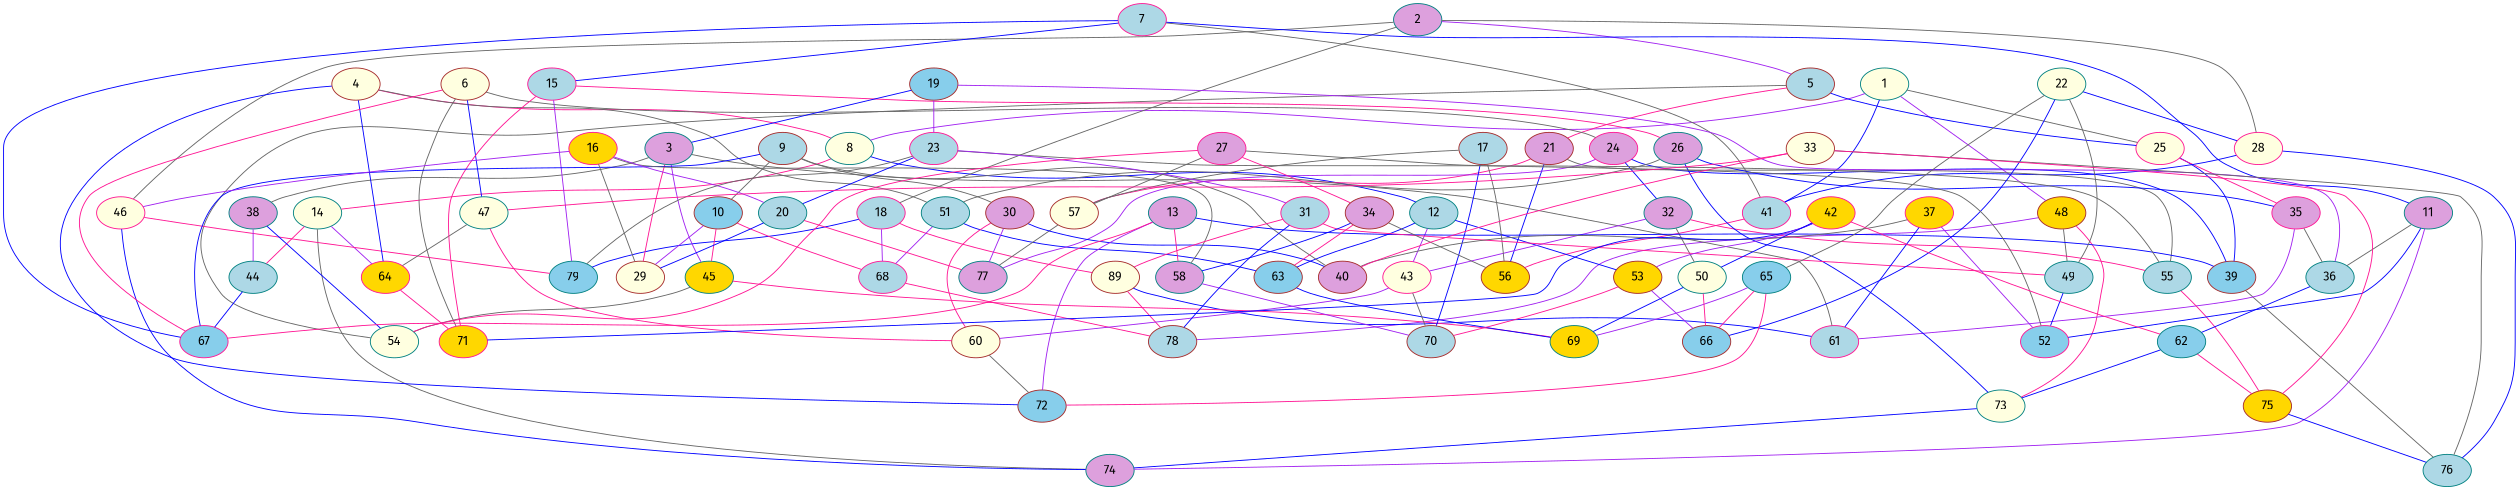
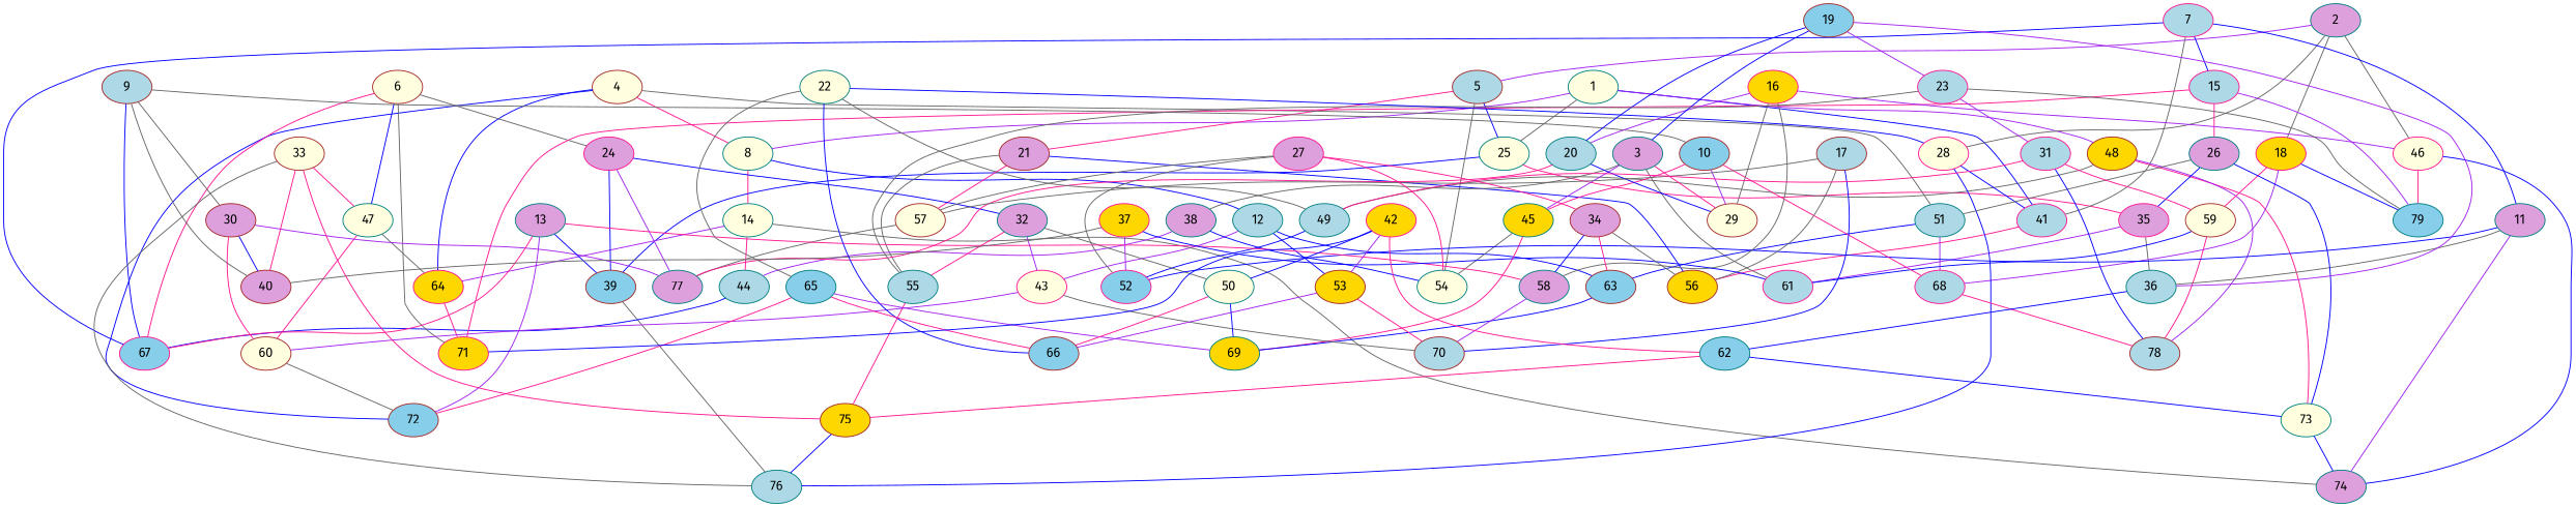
  graph {
    fontname="Fira Sans"
    node [color=teal fillcolor=lightblue fontname="Fira Sans" style=filled]
    edge [color=blue fontname="Fira Sans"]
    1 [fillcolor=lightyellow]
    8 [fillcolor=lightyellow]
-   25 [color=deeppink fillcolor=lightyellow]
+   25 [fillcolor=lightyellow]
    41 [color=deeppink]
    48 [color=brown fillcolor=gold]
    12
    14 [fillcolor=lightyellow]
    39 [color=brown fillcolor=skyblue]
    35 [color=deeppink fillcolor=plum]
    56 [color=brown fillcolor=gold]
    49
    73 [fillcolor=lightyellow]
    78 [color=brown]
    2 [fillcolor=plum]
    5 [color=brown]
-   18 [color=deeppink]
+   18 [color=deeppink fillcolor=gold]
    28 [color=deeppink fillcolor=lightyellow]
    46 [color=deeppink fillcolor=lightyellow]
    21 [color=brown fillcolor=plum]
    54 [fillcolor=lightyellow]
    68 [color=deeppink]
    79 [fillcolor=skyblue]
-   59 [color=brown fillcolor=lightyellow label=89]
+   59 [color=brown fillcolor=lightyellow]
    76
    74 [fillcolor=plum]
    3 [fillcolor=plum]
    29 [color=brown fillcolor=lightyellow]
    38 [fillcolor=plum]
    45 [fillcolor=gold]
    61 [color=deeppink]
    44
    69 [fillcolor=gold]
    4 [color=brown fillcolor=lightyellow]
    51
    64 [color=deeppink fillcolor=gold]
    72 [color=brown fillcolor=skyblue]
    63 [color=brown fillcolor=skyblue]
    71 [color=deeppink fillcolor=gold]
    57 [color=brown fillcolor=lightyellow]
    55
    6 [color=brown fillcolor=lightyellow]
    24 [color=deeppink fillcolor=plum]
    47 [fillcolor=lightyellow]
    67 [color=deeppink fillcolor=skyblue]
    77 [fillcolor=plum]
    32 [fillcolor=plum]
    60 [color=brown fillcolor=lightyellow]
    7 [color=deeppink]
    11 [fillcolor=plum]
    15 [color=deeppink]
    36
    52 [color=deeppink fillcolor=skyblue]
    26 [fillcolor=plum]
    43 [color=deeppink fillcolor=lightyellow]
    53 [color=brown fillcolor=gold]
    9 [color=brown]
    10 [color=brown fillcolor=skyblue]
    30 [color=brown fillcolor=plum]
    40 [color=brown fillcolor=plum]
    62 [fillcolor=skyblue]
    70 [color=brown]
    66 [color=brown fillcolor=skyblue]
    13 [fillcolor=plum]
    58 [fillcolor=plum]
    16 [color=deeppink fillcolor=gold]
    20
    17 [color=brown]
    19 [color=brown fillcolor=skyblue]
    23 [color=deeppink]
    31 [color=deeppink]
    37 [color=deeppink fillcolor=gold]
    75 [color=brown fillcolor=gold]
    22 [fillcolor=lightyellow]
    65 [fillcolor=skyblue]
    50 [fillcolor=lightyellow]
    27 [color=deeppink fillcolor=plum]
    34 [color=brown fillcolor=plum]
    33 [color=brown fillcolor=lightyellow]
    42 [color=deeppink fillcolor=gold]
    1 -- 8 [color=purple]
    1 -- 25 [color=gray40]
    1 -- 41
    1 -- 48 [color=purple]
    8 -- 12
    8 -- 14 [color=deeppink]
    25 -- 39
    25 -- 35 [color=deeppink]
    41 -- 56 [color=deeppink]
    48 -- 49 [color=gray40]
    48 -- 73 [color=deeppink]
    48 -- 78 [color=purple]
    12 -- 63
    12 -- 43 [color=purple]
    12 -- 53
    14 -- 74 [color=gray40]
    14 -- 44 [color=deeppink]
    14 -- 64 [color=purple]
    39 -- 76 [color=gray40]
    35 -- 61 [color=purple]
    35 -- 36 [color=gray40]
    49 -- 52
    73 -- 74
    2 -- 5 [color=purple]
    2 -- 18 [color=gray40]
    2 -- 28 [color=gray40]
    2 -- 46 [color=gray40]
    5 -- 25
    5 -- 21 [color=deeppink]
    5 -- 54 [color=gray40]
    18 -- 68 [color=purple]
    18 -- 79
    18 -- 59 [color=deeppink]
    28 -- 41
    28 -- 76
    46 -- 79 [color=deeppink]
    46 -- 74
    21 -- 56
    21 -- 57 [color=deeppink]
    21 -- 55 [color=gray40]
    68 -- 78 [color=deeppink]
    59 -- 78 [color=deeppink]
    59 -- 61
    3 -- 29 [color=deeppink]
    3 -- 38 [color=gray40]
    3 -- 45 [color=purple]
    3 -- 61 [color=gray40]
    38 -- 54
    38 -- 44 [color=purple]
    45 -- 54 [color=gray40]
    45 -- 69 [color=deeppink]
    44 -- 67
    4 -- 8 [color=deeppink]
    4 -- 51 [color=gray40]
    4 -- 64
    4 -- 72
    51 -- 68 [color=purple]
    51 -- 63
    64 -- 71 [color=deeppink]
    63 -- 69
    57 -- 77 [color=gray40]
    55 -- 75 [color=deeppink]
    6 -- 71 [color=gray40]
    6 -- 24 [color=gray40]
    6 -- 47
    6 -- 67 [color=deeppink]
    24 -- 39
    24 -- 77 [color=purple]
    24 -- 32
    47 -- 64 [color=gray40]
    47 -- 60 [color=deeppink]
    32 -- 55 [color=deeppink]
    32 -- 43 [color=purple]
    32 -- 50 [color=gray40]
    60 -- 72 [color=gray40]
    7 -- 41 [color=gray40]
    7 -- 67
    7 -- 11
    7 -- 15
    11 -- 74 [color=purple]
    11 -- 36 [color=gray40]
    11 -- 52
    15 -- 79 [color=purple]
    15 -- 71 [color=deeppink]
    15 -- 26 [color=deeppink]
    36 -- 62
    26 -- 35
    26 -- 73
    26 -- 51 [color=gray40]
    43 -- 60 [color=purple]
    43 -- 70 [color=gray40]
    53 -- 70 [color=deeppink]
    53 -- 66 [color=purple]
    9 -- 67
    9 -- 10 [color=gray40]
    9 -- 30 [color=gray40]
    9 -- 40 [color=gray40]
    10 -- 68 [color=deeppink]
    10 -- 29 [color=purple]
    10 -- 45 [color=deeppink]
    30 -- 77 [color=purple]
    30 -- 60 [color=deeppink]
    30 -- 40
    62 -- 73
    62 -- 75 [color=deeppink]
    13 -- 39
    13 -- 72 [color=purple]
    13 -- 67 [color=deeppink]
    13 -- 58 [color=deeppink]
    58 -- 70 [color=purple]
    16 -- 46 [color=purple]
    16 -- 29 [color=gray40]
    16 -- 58 [color=gray40]
    16 -- 20 [color=purple]
    20 -- 29
    20 -- 77 [color=deeppink]
    17 -- 56 [color=gray40]
    17 -- 57 [color=gray40]
    17 -- 70
    19 -- 3
    19 -- 36 [color=purple]
-   23 -- 20
+   19 -- 20
    19 -- 23 [color=purple]
    23 -- 79 [color=gray40]
    23 -- 55 [color=gray40]
    23 -- 31 [color=purple]
    31 -- 49 [color=deeppink]
    31 -- 78
    31 -- 59 [color=deeppink]
    37 -- 61
    37 -- 52 [color=purple]
    37 -- 40 [color=gray40]
    75 -- 76
    22 -- 49 [color=gray40]
    22 -- 28
    22 -- 66
    22 -- 65 [color=gray40]
    65 -- 69 [color=purple]
    65 -- 72 [color=deeppink]
    65 -- 66 [color=deeppink]
    50 -- 69
    50 -- 66 [color=deeppink]
    27 -- 54 [color=deeppink]
    27 -- 57 [color=gray40]
    27 -- 52 [color=gray40]
    27 -- 34 [color=deeppink]
    34 -- 56 [color=gray40]
    34 -- 63 [color=deeppink]
    34 -- 58
    33 -- 76 [color=gray40]
    33 -- 47 [color=deeppink]
    33 -- 40 [color=deeppink]
    33 -- 75 [color=deeppink]
    42 -- 71
    42 -- 53 [color=purple]
    42 -- 62 [color=deeppink]
    42 -- 50
  }
